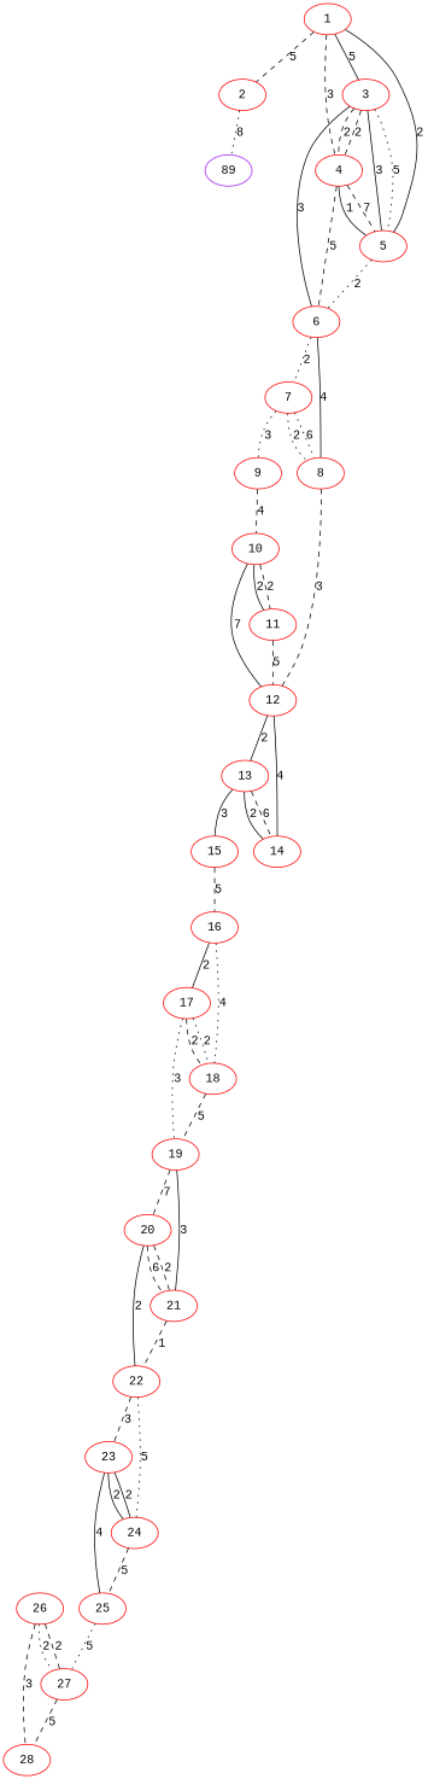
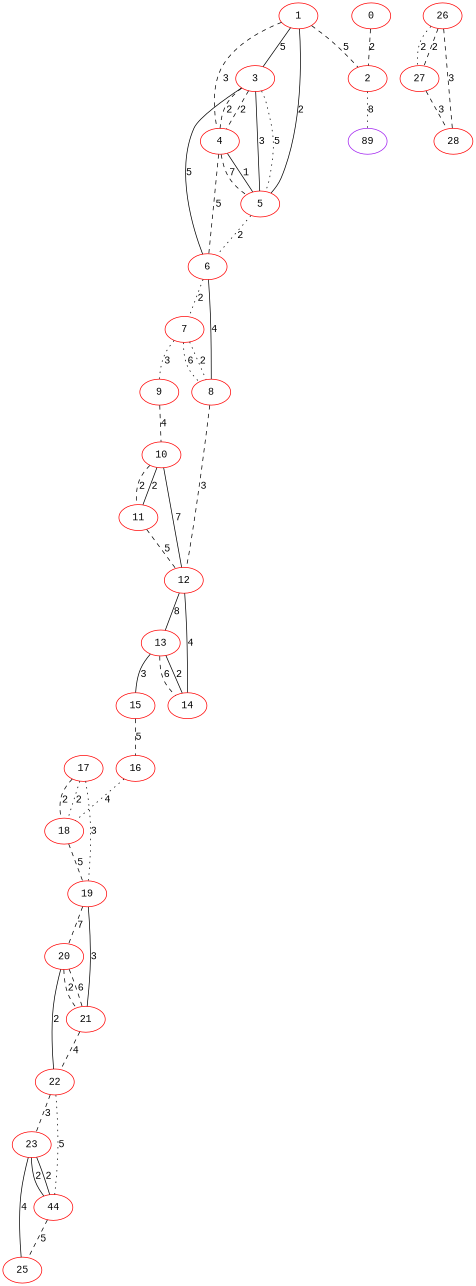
  graph {
    fontname="Liberation Mono"
    node [color=red fontname="Liberation Mono" weight=1]
    edge [fontname="Liberation Mono" style=dashed]
+   0
    2
    1
    3
    4
    5
    n7 [color=purple label=89 weight=4]
    6
    7
    8
    9
    12
    10
    11
    13
    14
    15
    16
    17
    18
    19
    20
    21
    22
    23
-   24
+   24 [label=44]
    25
    27
    26
    28
+   0 -- 2 [label=2]
    2 -- n7 [label=8 style=dotted]
    1 -- 2 [label=5]
    1 -- 3 [label=5 style=solid]
    1 -- 4 [label=3]
    1 -- 5 [label=2 style=solid]
    3 -- 4 [label=2]
    3 -- 4 [label=2]
    3 -- 5 [label=3 style=solid]
    3 -- 5 [label=5 style=dotted]
-   3 -- 6 [label=3 style=solid]
+   3 -- 6 [label=5 style=solid]
    4 -- 5 [label=1 style=solid]
    4 -- 5 [label=7]
    4 -- 6 [label=5]
    5 -- 6 [label=2 style=dotted]
    6 -- 7 [label=2 style=dotted]
    6 -- 8 [label=4 style=solid]
    7 -- 8 [label=2 style=dotted]
    7 -- 8 [label=6 style=dotted]
    7 -- 9 [label=3 style=dotted]
    8 -- 12 [label=3]
    9 -- 10 [label=4]
-   12 -- 13 [label=2 style=solid]
+   12 -- 13 [label=8 style=solid]
    12 -- 14 [label=4 style=solid]
    10 -- 12 [label=7 style=solid]
    10 -- 11 [label=2]
    10 -- 11 [label=2 style=solid]
    11 -- 12 [label=5]
    13 -- 14 [label=2 style=solid]
    13 -- 14 [label=6]
    13 -- 15 [label=3 style=solid]
    15 -- 16 [label=5]
-   16 -- 17 [label=2 style=solid]
    16 -- 18 [label=4 style=dotted]
    17 -- 18 [label=2]
    17 -- 18 [label=2 style=dotted]
    17 -- 19 [label=3 style=dotted]
    18 -- 19 [label=5]
    19 -- 20 [label=7]
    19 -- 21 [label=3 style=solid]
    20 -- 21 [label=6]
    20 -- 21 [label=2]
    20 -- 22 [label=2 style=solid]
-   21 -- 22 [label=1]
+   21 -- 22 [label=4]
    22 -- 23 [label=3]
    22 -- 24 [label=5 style=dotted]
    23 -- 24 [label=2 style=solid]
    23 -- 24 [label=2 style=solid]
    23 -- 25 [label=4 style=solid]
    24 -- 25 [label=5]
-   25 -- 27 [label=5 style=dotted]
-   27 -- 28 [label=5]
+   27 -- 28 [label=3]
    26 -- 27 [label=2 style=dotted]
    26 -- 27 [label=2]
    26 -- 28 [label=3]
  }
